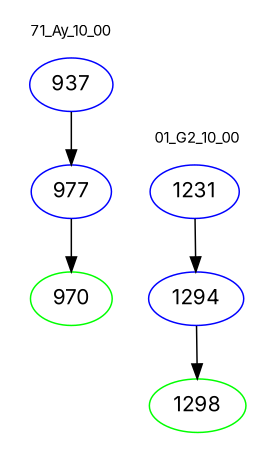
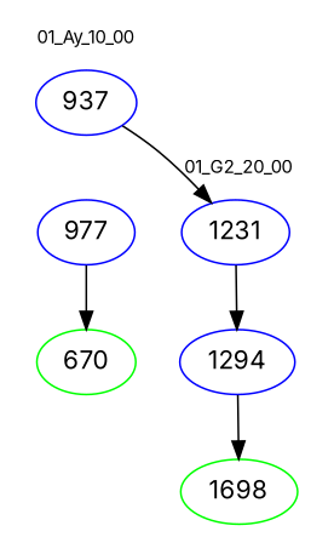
  digraph {
    fontname=Inter
    node [color=blue fontname=Inter]
    edge [color=black fontname=Inter]
    n1 [label=937]
    n2 [label=977]
-   n3 [color=green label=970]
+   n3 [color=green label=670]
    n4 [label=1231]
    n5 [label=1294]
-   n6 [color=green label=1298]
+   n6 [color=green label=1698]
    subgraph cluster_1 {
      color=white
      fontsize=10
-     label="71_Ay_10_00"
+     label="01_Ay_10_00"
      n1
      n2
      n3
    }
    subgraph cluster_2 {
      color=white
      fontsize=10
-     label="01_G2_10_00"
+     label="01_G2_20_00"
      n4
      n5
      n6
    }
-   n1 -> n2
+   n1 -> n4
    n2 -> n3
    n4 -> n5
    n5 -> n6
  }
